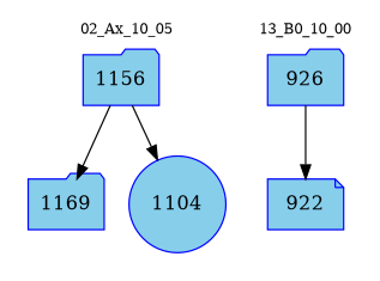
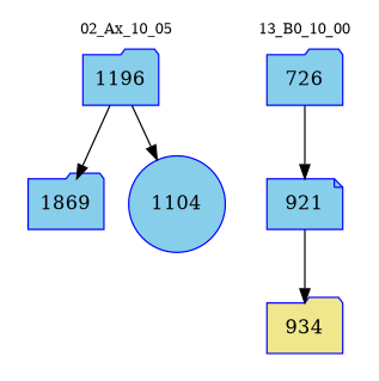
  digraph {
    node [color=blue fillcolor=skyblue shape=folder style=filled]
    edge [color=black]
-   n1 [label=1156]
-   n2 [label=1169]
+   n1 [label=1196]
+   n2 [label=1869]
    n3 [label=1104 shape=circle]
-   n4 [label=922 shape=note]
-   n5 [label=926]
+   n4 [label=921 shape=note]
+   n5 [label=726]
+   n6 [fillcolor=khaki label=934]
    subgraph cluster_1 {
      color=white
      fontsize=10
      label="02_Ax_10_05"
      n1
      n2
      n3
    }
    subgraph cluster_2 {
      color=white
      fontsize=10
      label="13_B0_10_00"
      n4
      n5
+     n6
    }
    n1 -> n2
    n1 -> n3
+   n4 -> n6
    n5 -> n4
  }
